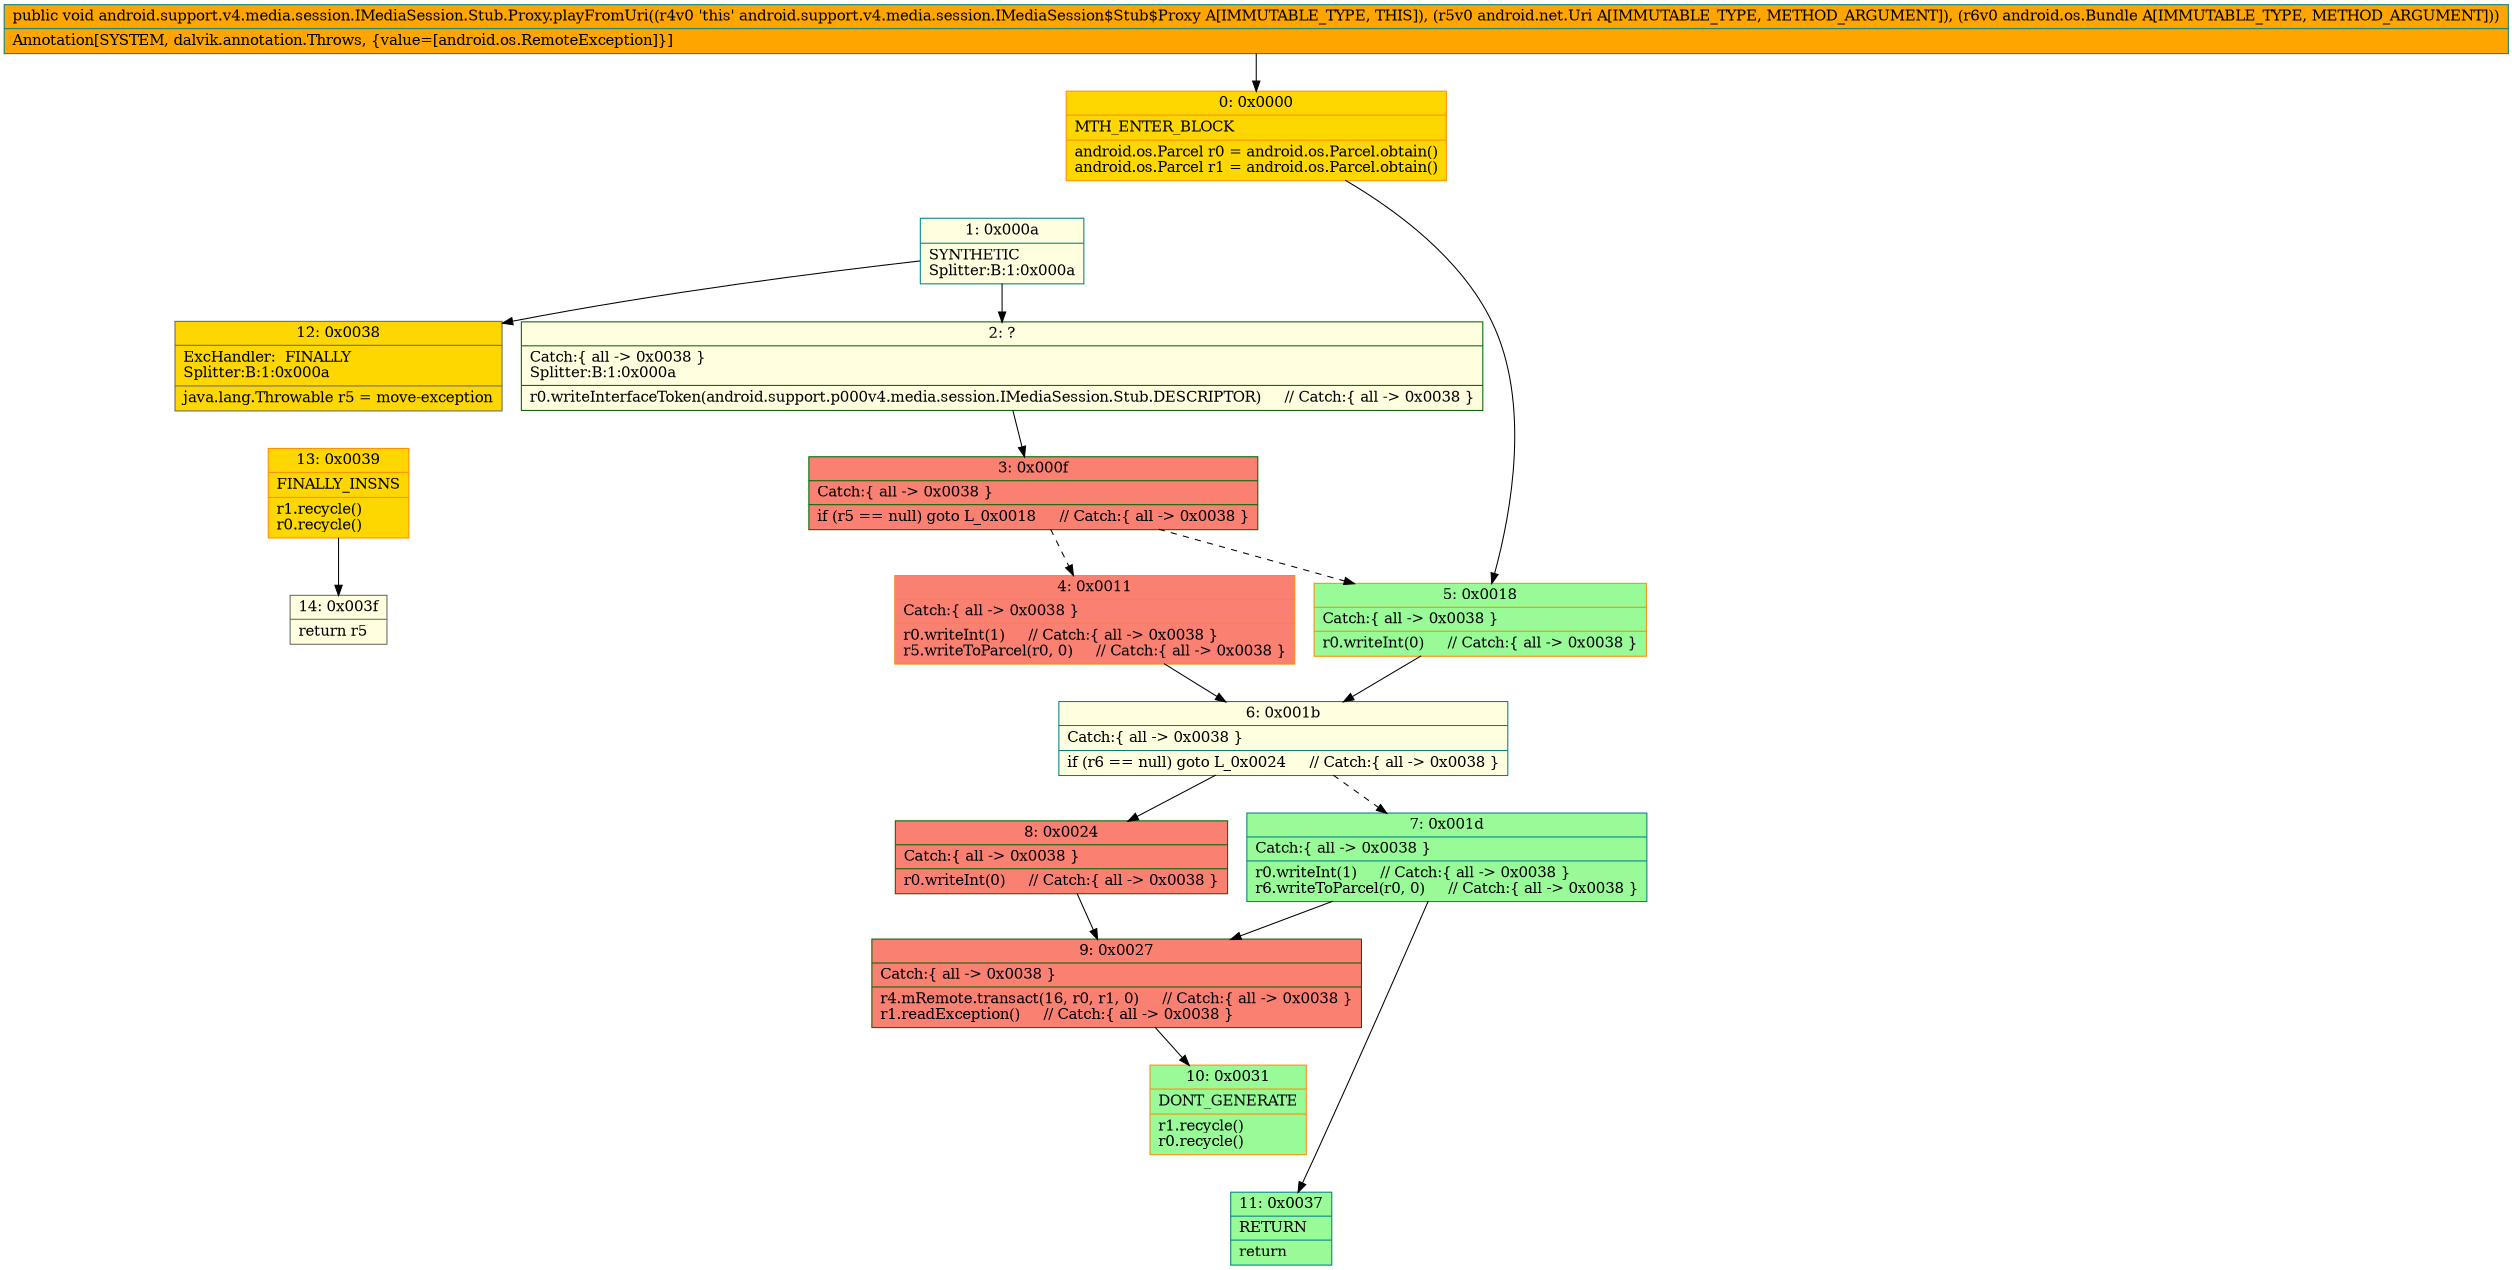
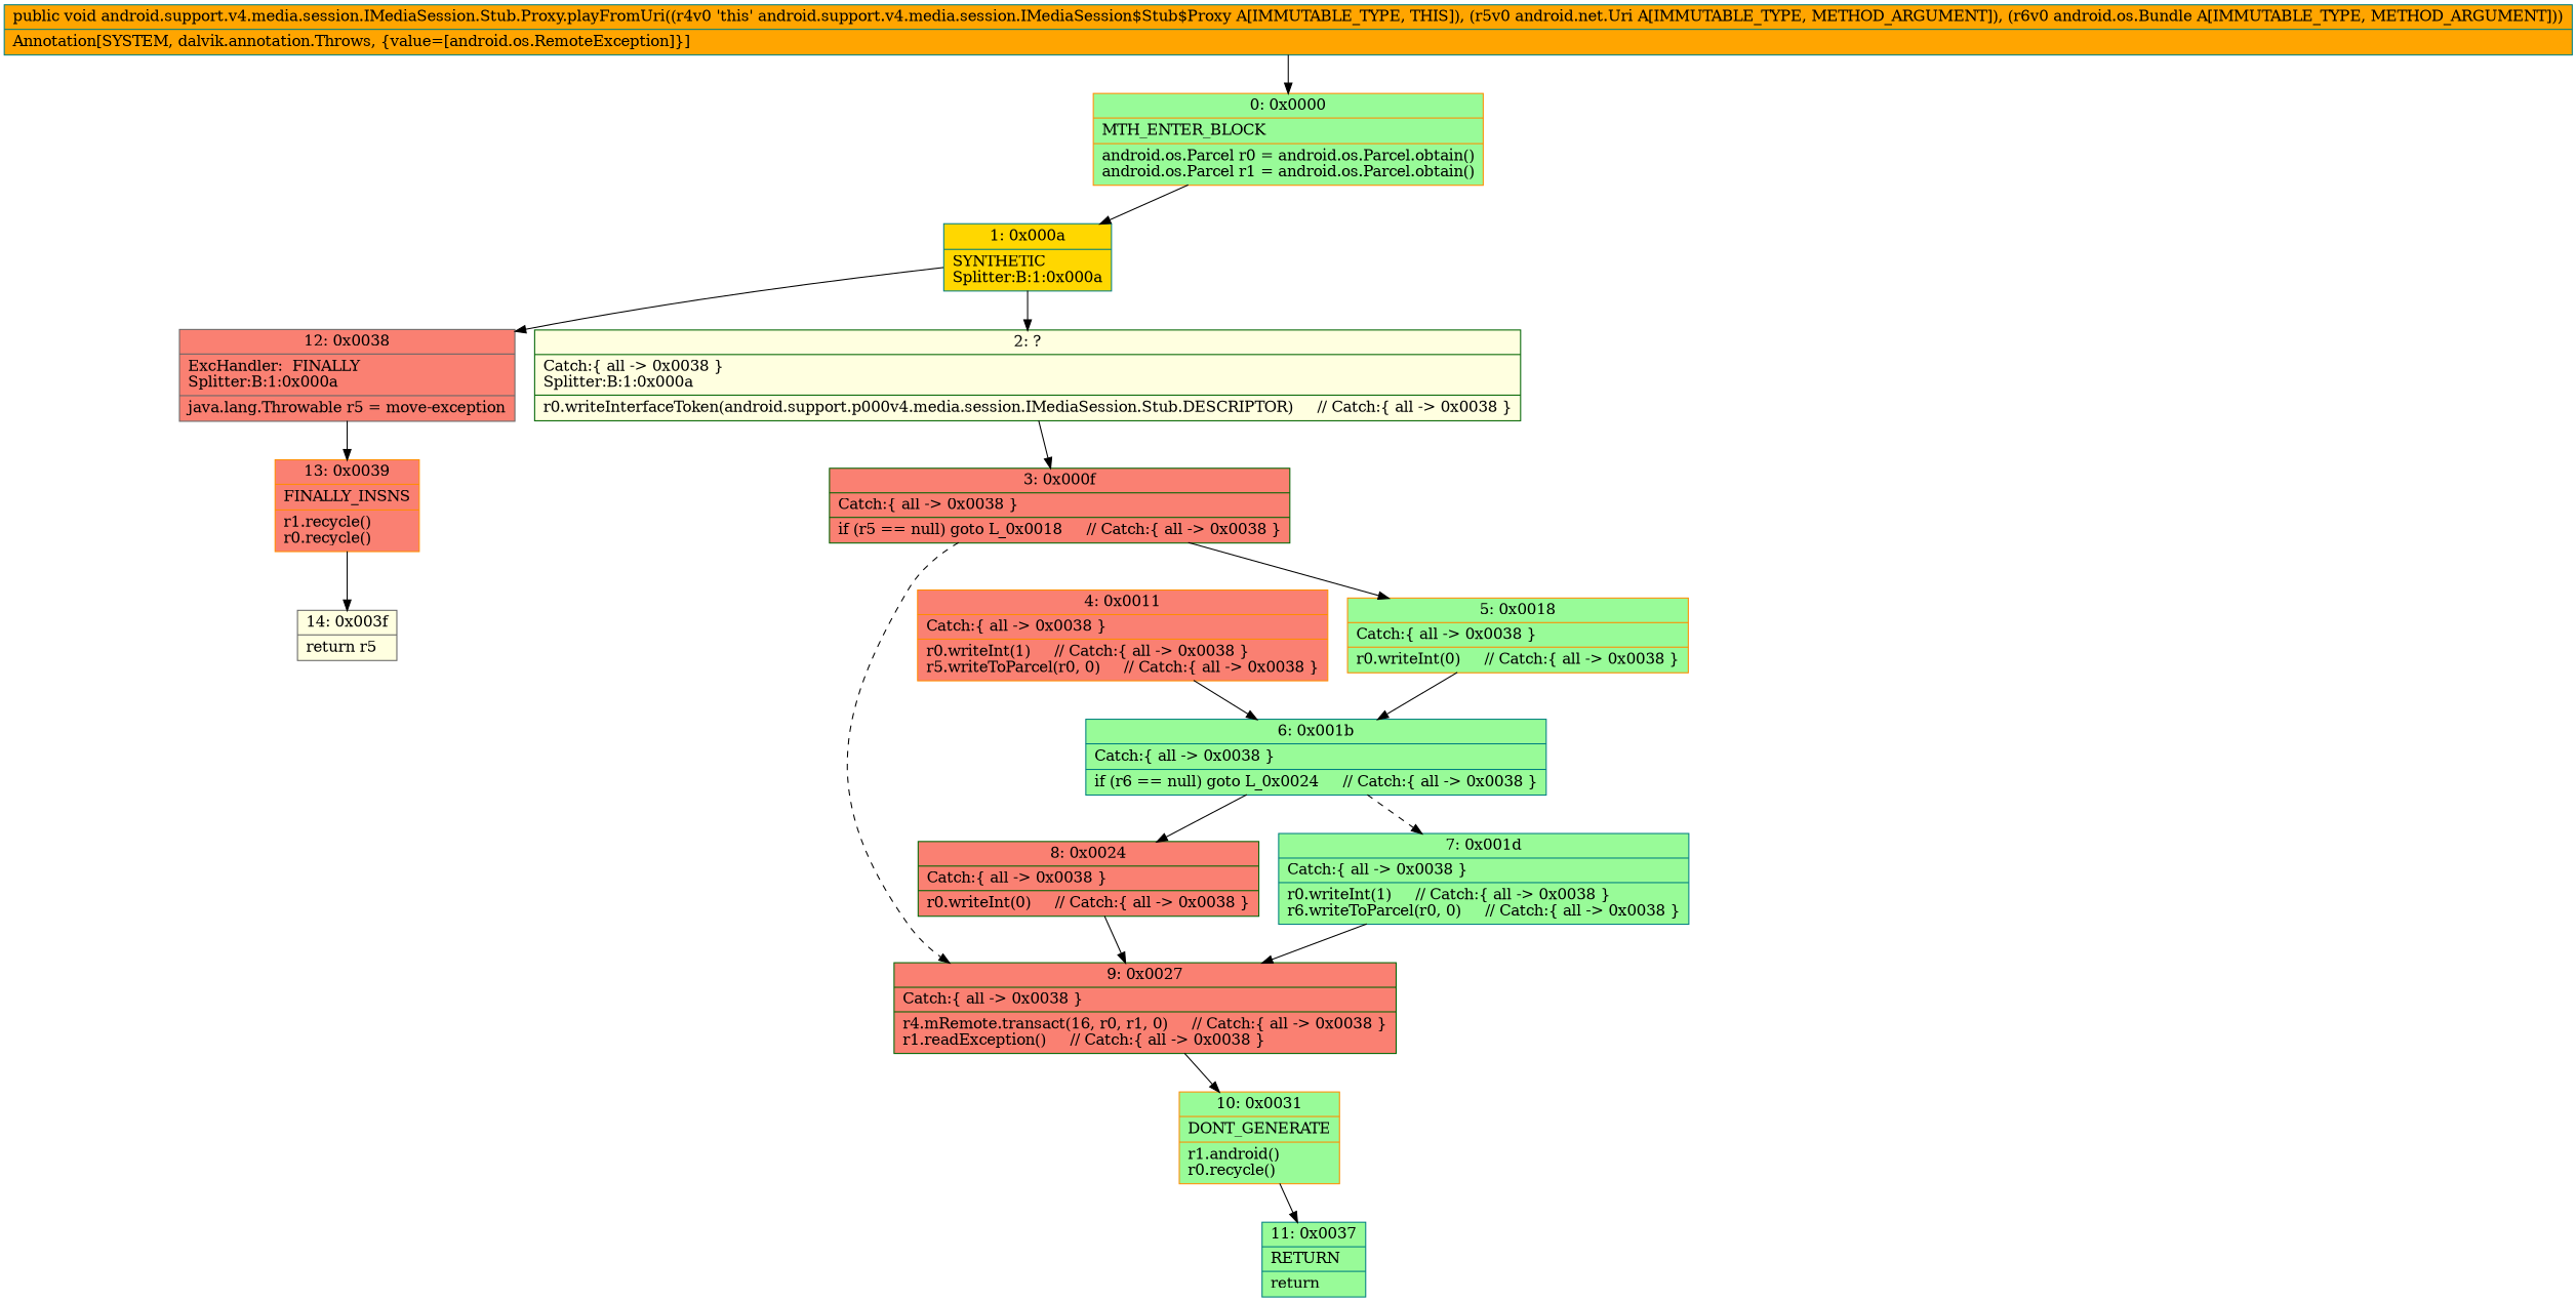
  digraph {
    node [color=darkorange fillcolor=palegreen shape=record style=filled]
-   n1 [fillcolor=gold label="{0\:\ 0x0000|MTH_ENTER_BLOCK\l|android.os.Parcel r0 = android.os.Parcel.obtain()\landroid.os.Parcel r1 = android.os.Parcel.obtain()\l}"]
-   n2 [color=teal fillcolor=lightyellow label="{1\:\ 0x000a|SYNTHETIC\lSplitter:B:1:0x000a\l}"]
+   n1 [label="{0\:\ 0x0000|MTH_ENTER_BLOCK\l|android.os.Parcel r0 = android.os.Parcel.obtain()\landroid.os.Parcel r1 = android.os.Parcel.obtain()\l}"]
+   n2 [color=teal fillcolor=gold label="{1\:\ 0x000a|SYNTHETIC\lSplitter:B:1:0x000a\l}"]
    n3 [color=darkgreen fillcolor=lightyellow label="{2\:\ ?|Catch:\{ all \-\> 0x0038 \}\lSplitter:B:1:0x000a\l|r0.writeInterfaceToken(android.support.p000v4.media.session.IMediaSession.Stub.DESCRIPTOR)     \/\/ Catch:\{ all \-\> 0x0038 \}\l}"]
-   n4 [color=gray40 fillcolor=gold label="{12\:\ 0x0038|ExcHandler:  FINALLY\lSplitter:B:1:0x000a\l|java.lang.Throwable r5 = move\-exception\l}"]
+   n4 [color=gray40 fillcolor=salmon label="{12\:\ 0x0038|ExcHandler:  FINALLY\lSplitter:B:1:0x000a\l|java.lang.Throwable r5 = move\-exception\l}"]
    n5 [color=darkgreen fillcolor=salmon label="{3\:\ 0x000f|Catch:\{ all \-\> 0x0038 \}\l|if (r5 == null) goto L_0x0018     \/\/ Catch:\{ all \-\> 0x0038 \}\l}"]
-   n6 [fillcolor=gold label="{13\:\ 0x0039|FINALLY_INSNS\l|r1.recycle()\lr0.recycle()\l}"]
+   n6 [fillcolor=salmon label="{13\:\ 0x0039|FINALLY_INSNS\l|r1.recycle()\lr0.recycle()\l}"]
    n7 [fillcolor=salmon label="{4\:\ 0x0011|Catch:\{ all \-\> 0x0038 \}\l|r0.writeInt(1)     \/\/ Catch:\{ all \-\> 0x0038 \}\lr5.writeToParcel(r0, 0)     \/\/ Catch:\{ all \-\> 0x0038 \}\l}"]
    n8 [label="{5\:\ 0x0018|Catch:\{ all \-\> 0x0038 \}\l|r0.writeInt(0)     \/\/ Catch:\{ all \-\> 0x0038 \}\l}"]
-   n9 [color=teal fillcolor=lightyellow label="{6\:\ 0x001b|Catch:\{ all \-\> 0x0038 \}\l|if (r6 == null) goto L_0x0024     \/\/ Catch:\{ all \-\> 0x0038 \}\l}"]
+   n9 [color=teal label="{6\:\ 0x001b|Catch:\{ all \-\> 0x0038 \}\l|if (r6 == null) goto L_0x0024     \/\/ Catch:\{ all \-\> 0x0038 \}\l}"]
    n10 [color=teal label="{7\:\ 0x001d|Catch:\{ all \-\> 0x0038 \}\l|r0.writeInt(1)     \/\/ Catch:\{ all \-\> 0x0038 \}\lr6.writeToParcel(r0, 0)     \/\/ Catch:\{ all \-\> 0x0038 \}\l}"]
    n11 [color=darkgreen fillcolor=salmon label="{8\:\ 0x0024|Catch:\{ all \-\> 0x0038 \}\l|r0.writeInt(0)     \/\/ Catch:\{ all \-\> 0x0038 \}\l}"]
    n12 [color=darkgreen fillcolor=salmon label="{9\:\ 0x0027|Catch:\{ all \-\> 0x0038 \}\l|r4.mRemote.transact(16, r0, r1, 0)     \/\/ Catch:\{ all \-\> 0x0038 \}\lr1.readException()     \/\/ Catch:\{ all \-\> 0x0038 \}\l}"]
-   n13 [label="{10\:\ 0x0031|DONT_GENERATE\l|r1.recycle()\lr0.recycle()\l}"]
+   n13 [label="{10\:\ 0x0031|DONT_GENERATE\l|r1.android()\lr0.recycle()\l}"]
    n14 [color=teal label="{11\:\ 0x0037|RETURN\l|return\l}"]
    n15 [color=gray40 fillcolor=lightyellow label="{14\:\ 0x003f|return r5\l}"]
    n16 [color=teal fillcolor=orange label="{public void android.support.v4.media.session.IMediaSession.Stub.Proxy.playFromUri((r4v0 'this' android.support.v4.media.session.IMediaSession$Stub$Proxy A[IMMUTABLE_TYPE, THIS]), (r5v0 android.net.Uri A[IMMUTABLE_TYPE, METHOD_ARGUMENT]), (r6v0 android.os.Bundle A[IMMUTABLE_TYPE, METHOD_ARGUMENT]))  | Annotation[SYSTEM, dalvik.annotation.Throws, \{value=[android.os.RemoteException]\}]\l}"]
-   n1 -> n8
+   n1 -> n2
    n2 -> n3
    n2 -> n4
    n3 -> n5
-   n5 -> n7 [style=dashed]
-   n5 -> n8 [style=dashed]
+   n4 -> n6
+   n5 -> n12 [style=dashed]
+   n5 -> n8
    n6 -> n15
    n7 -> n9
    n8 -> n9
    n9 -> n10 [style=dashed]
    n9 -> n11
    n10 -> n12
    n11 -> n12
    n12 -> n13
-   n10 -> n14
+   n13 -> n14
    n16 -> n1
  }
